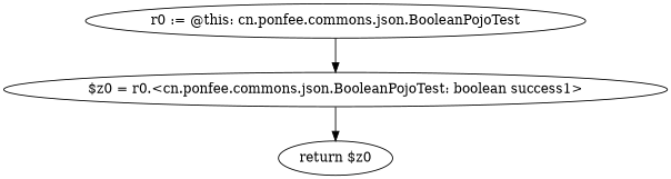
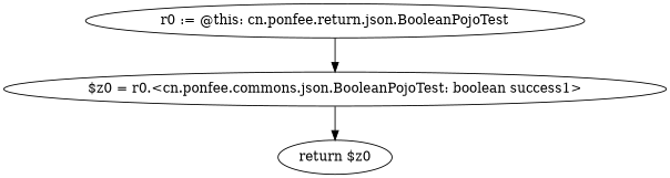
  digraph {
-   "r0 := @this: cn.ponfee.commons.json.BooleanPojoTest"
+   "r0 := @this: cn.ponfee.commons.json.BooleanPojoTest" [label="r0 := @this: cn.ponfee.return.json.BooleanPojoTest"]
    "$z0 = r0.<cn.ponfee.commons.json.BooleanPojoTest: boolean success1>"
    "return $z0"
    "r0 := @this: cn.ponfee.commons.json.BooleanPojoTest" -> "$z0 = r0.<cn.ponfee.commons.json.BooleanPojoTest: boolean success1>"
    "$z0 = r0.<cn.ponfee.commons.json.BooleanPojoTest: boolean success1>" -> "return $z0"
  }
